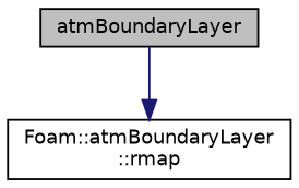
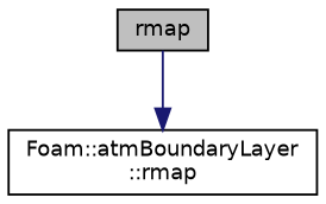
  digraph {
    rankdir=TB
    node [color=black fontname=Helvetica fontsize=10 shape=record]
-   n1 [fillcolor=grey75 fontcolor=black height=0.2 label=atmBoundaryLayer style=filled width=0.4]
+   n1 [fillcolor=grey75 fontcolor=black height=0.2 label=rmap style=filled width=0.4]
    n2 [height=0.2 label="Foam::atmBoundaryLayer\l::rmap" width=0.4]
    n1 -> n2 [color=midnightblue fontname=Helvetica fontsize=10 labelfontname=Helvetica labelfontsize=10 style=solid]
  }
